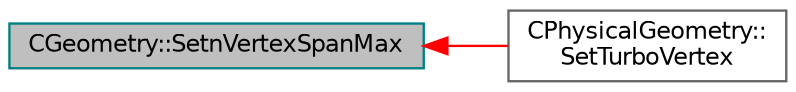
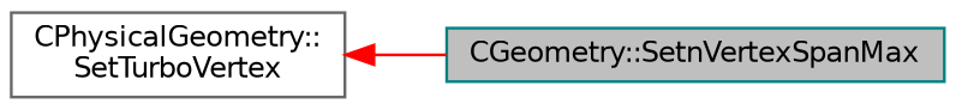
  digraph {
    rankdir=LR
    node [fontname=Helvetica fontsize=10 shape=record style=filled]
    n1 [color=teal fillcolor=grey75 fontcolor=black height=0.2 label="CGeometry::SetnVertexSpanMax" width=0.4]
    n2 [color=gray40 fillcolor=white height=0.2 label="CPhysicalGeometry::\lSetTurboVertex" width=0.4]
-   n1 -> n2 [color=red dir=back fontname=Helvetica fontsize=10 labelfontname=Helvetica labelfontsize=10 style=solid]
+   n2 -> n1 [color=red dir=back fontname=Helvetica fontsize=10 labelfontname=Helvetica labelfontsize=10 style=solid]
  }
